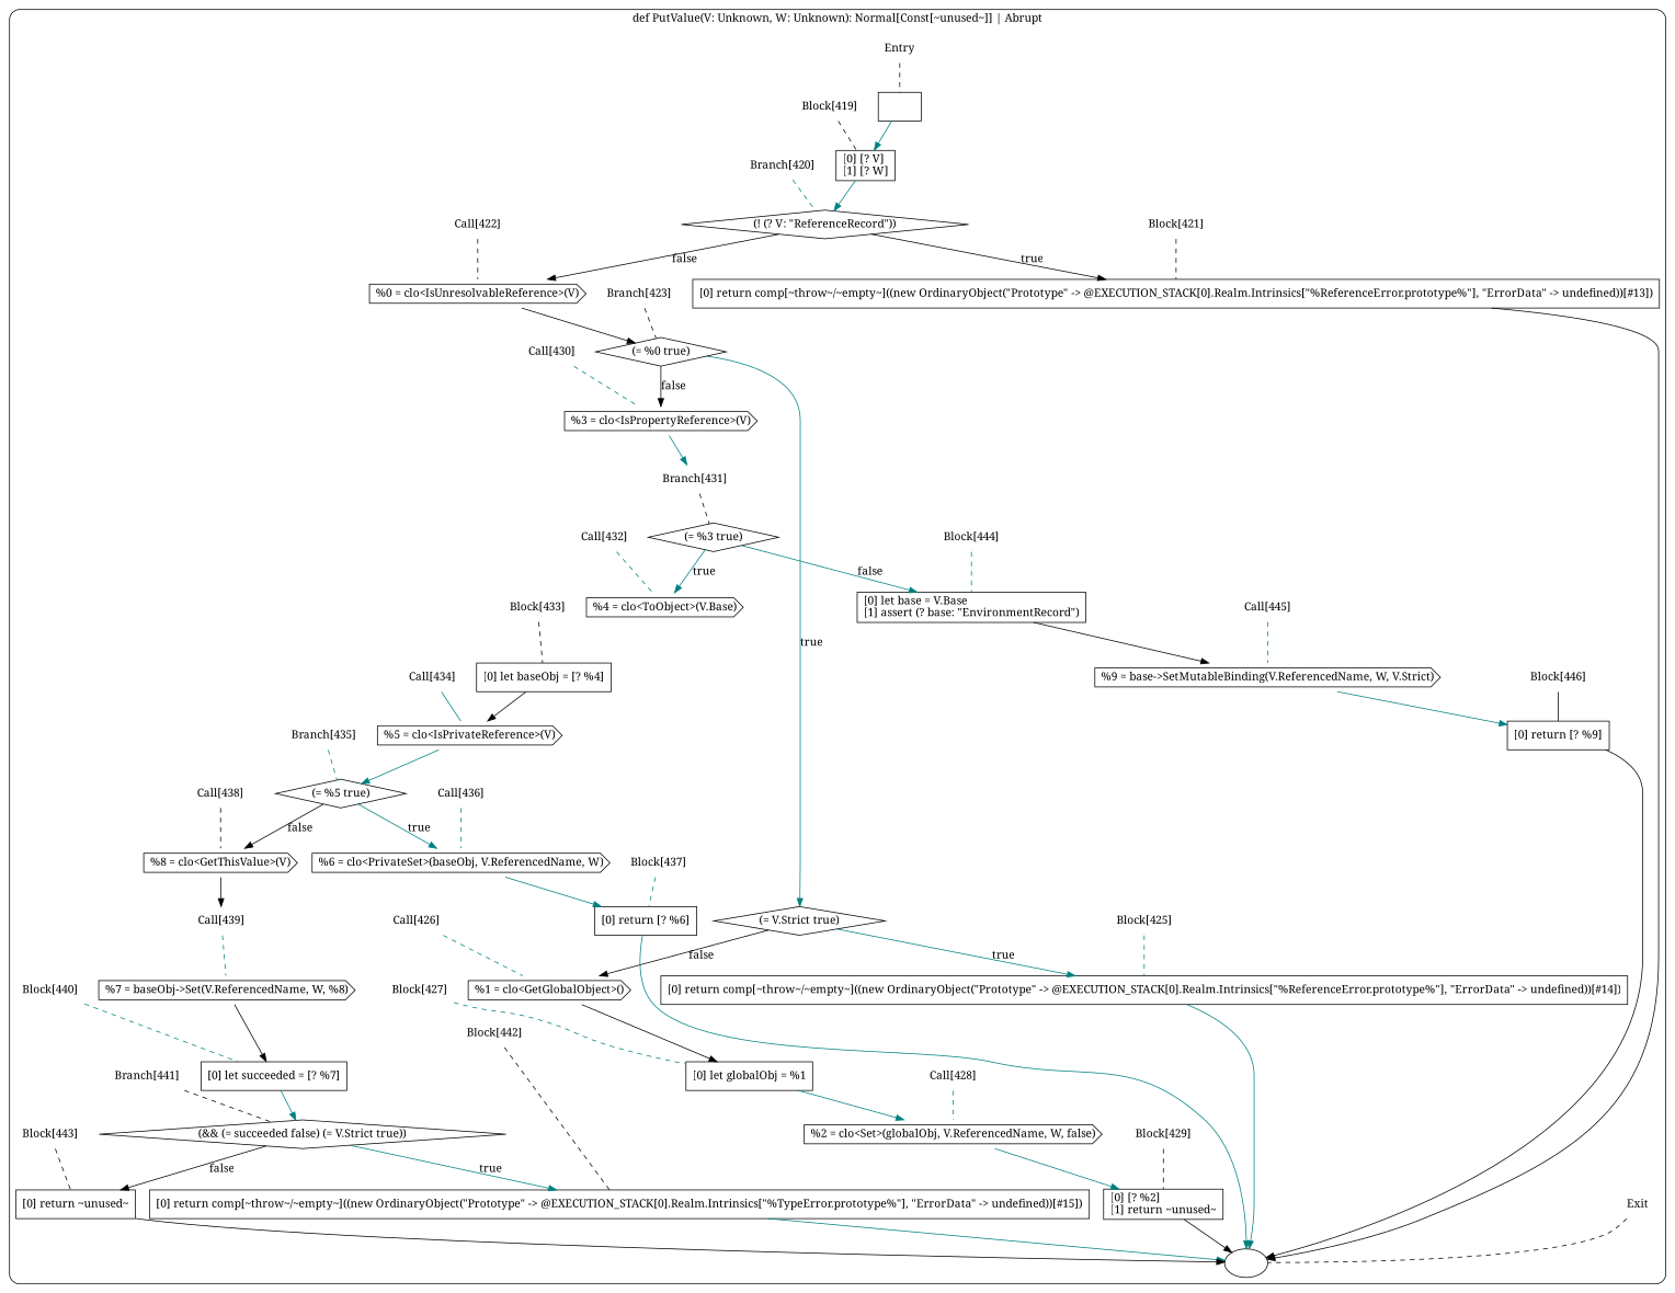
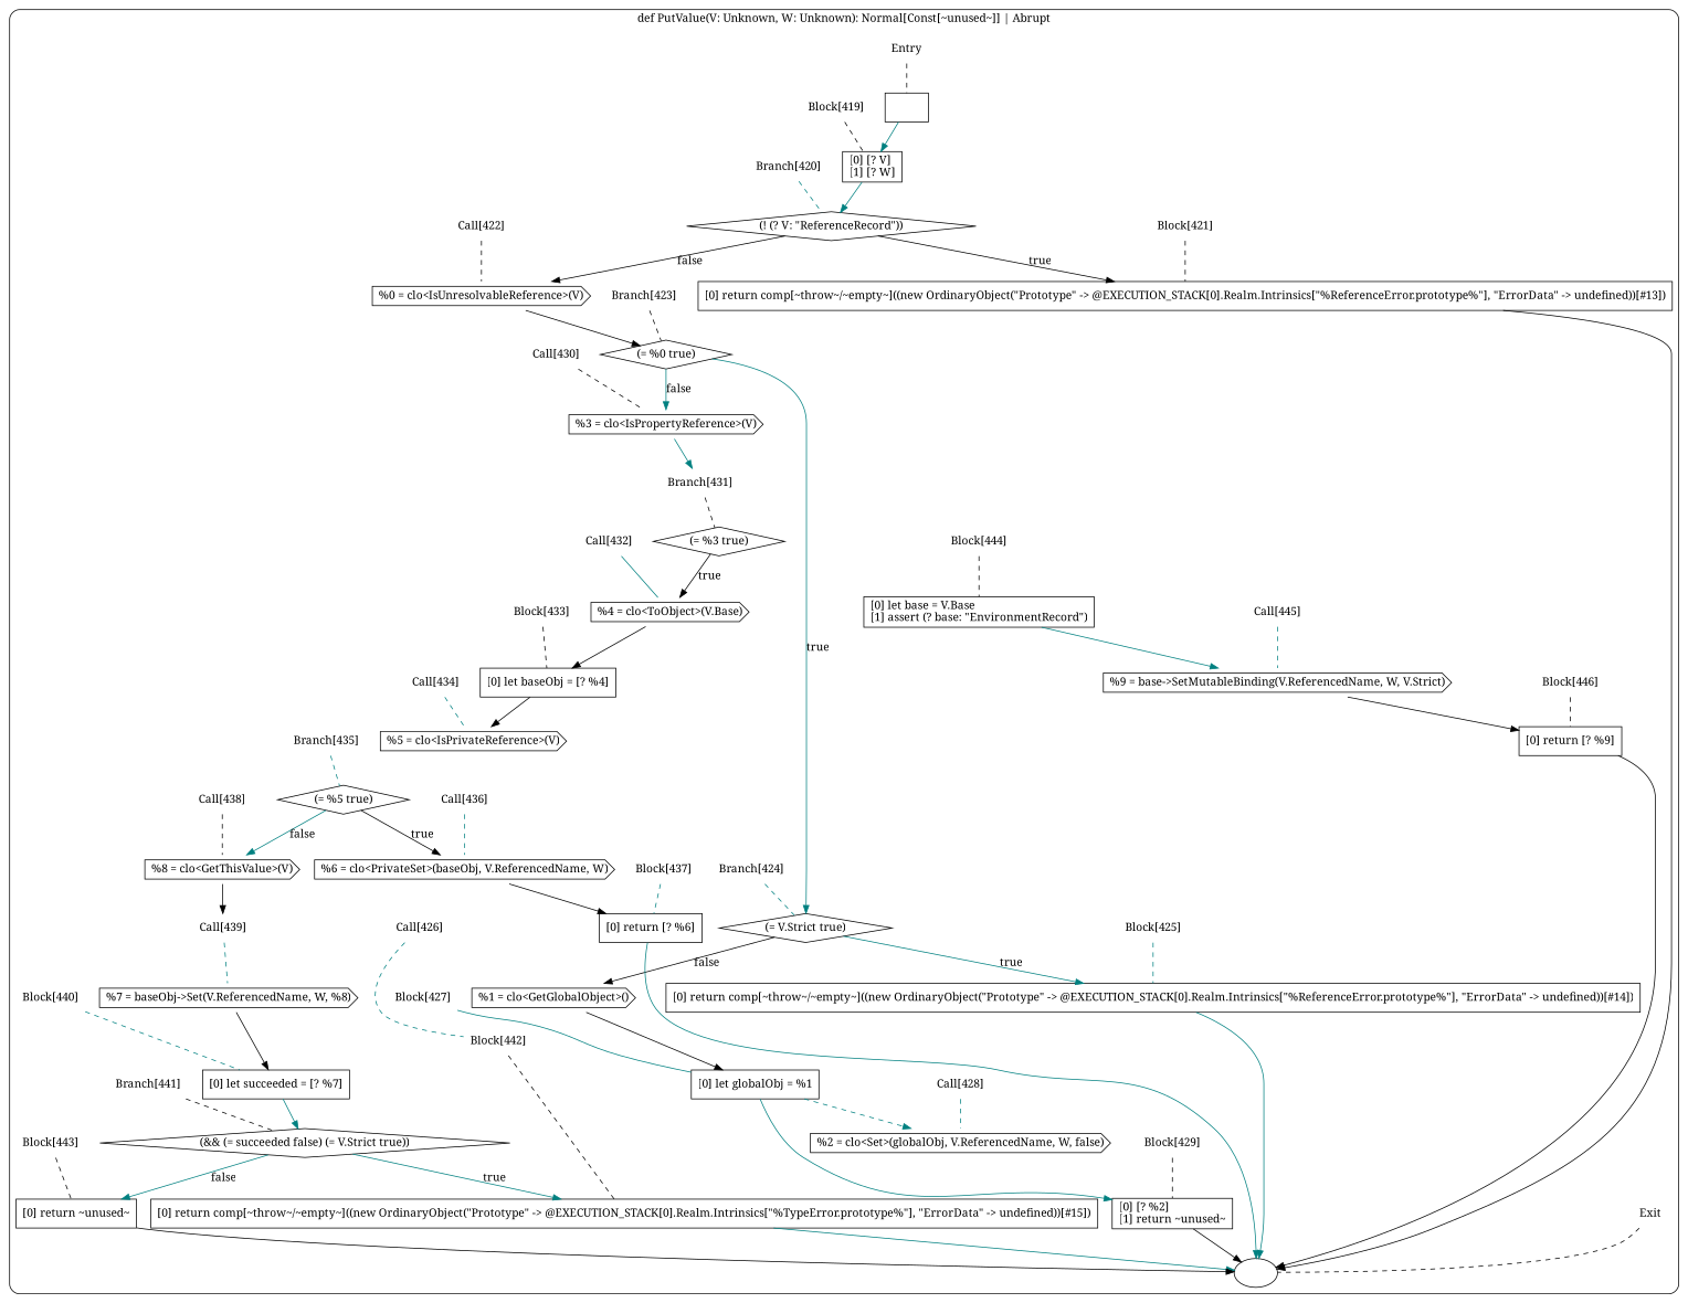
  digraph {
    fontname="Noto Serif"
    node [fontname="Noto Serif" shape=none]
    edge [color=teal fontname="Noto Serif"]
    n1 [label=<<font color="black">Entry</font>>]
    n2 [color=black fillcolor=white label=" " shape=box style=filled]
    n3 [color=black fillcolor=white label=<<font color="black">[0] [? V]<BR ALIGN="LEFT"/>[1] [? W]<BR ALIGN="LEFT"/></font>> shape=box style=filled]
    n4 [color=black fillcolor=white label=<<font color="black">(! (? V: &quot;ReferenceRecord&quot;))</font>> shape=diamond style=filled]
    n5 [label=<<font color="black">Exit</font>>]
    n6 [color=black fillcolor=white label=" " shape=ellipse style=filled]
    n7 [label=<<font color="black">Block[419]</font>>]
    n8 [color=black fillcolor=white label=<<font color="black">[0] return comp[~throw~/~empty~]((new OrdinaryObject(&quot;Prototype&quot; -&gt; @EXECUTION_STACK[0].Realm.Intrinsics[&quot;%ReferenceError.prototype%&quot;], &quot;ErrorData&quot; -&gt; undefined))[#13])<BR ALIGN="LEFT"/></font>> shape=box style=filled]
    n9 [color=black fillcolor=white label=<<font color="black">%0 = clo&lt;IsUnresolvableReference&gt;(V)</font>> shape=cds style=filled]
    n10 [label=<<font color="black">Branch[420]</font>>]
    n11 [color=black fillcolor=white label=<<font color="black">(= %0 true)</font>> shape=diamond style=filled]
    n12 [label=<<font color="black">Block[421]</font>>]
    n13 [label=<<font color="black">Call[422]</font>>]
    n14 [color=black fillcolor=white label=<<font color="black">(= V.Strict true)</font>> shape=diamond style=filled]
    n15 [color=black fillcolor=white label=<<font color="black">%3 = clo&lt;IsPropertyReference&gt;(V)</font>> shape=cds style=filled]
    n16 [label=<<font color="black">Branch[423]</font>>]
    n17 [color=black fillcolor=white label=<<font color="black">[0] return comp[~throw~/~empty~]((new OrdinaryObject(&quot;Prototype&quot; -&gt; @EXECUTION_STACK[0].Realm.Intrinsics[&quot;%ReferenceError.prototype%&quot;], &quot;ErrorData&quot; -&gt; undefined))[#14])<BR ALIGN="LEFT"/></font>> shape=box style=filled]
    n18 [color=black fillcolor=white label=<<font color="black">%1 = clo&lt;GetGlobalObject&gt;()</font>> shape=cds style=filled]
    n19 [color=black fillcolor=white label=<<font color="black">(= %3 true)</font>> shape=diamond style=filled]
+   n20 [label=<<font color="black">Branch[424]</font>>]
    n21 [color=black fillcolor=white label=<<font color="black">[0] let globalObj = %1<BR ALIGN="LEFT"/></font>> shape=box style=filled]
    n22 [label=<<font color="black">Call[430]</font>>]
    n23 [color=black fillcolor=white label=<<font color="black">%4 = clo&lt;ToObject&gt;(V.Base)</font>> shape=cds style=filled]
    n24 [color=black fillcolor=white label=<<font color="black">[0] let base = V.Base<BR ALIGN="LEFT"/>[1] assert (? base: &quot;EnvironmentRecord&quot;)<BR ALIGN="LEFT"/></font>> shape=box style=filled]
    n25 [label=<<font color="black">Block[425]</font>>]
    n26 [label=<<font color="black">Call[426]</font>>]
    n27 [color=black fillcolor=white label=<<font color="black">%2 = clo&lt;Set&gt;(globalObj, V.ReferencedName, W, false)</font>> shape=cds style=filled]
    n28 [label=<<font color="black">Branch[431]</font>>]
    n29 [color=black fillcolor=white label=<<font color="black">[0] let baseObj = [? %4]<BR ALIGN="LEFT"/></font>> shape=box style=filled]
    n30 [color=black fillcolor=white label=<<font color="black">%9 = base-&gt;SetMutableBinding(V.ReferencedName, W, V.Strict)</font>> shape=cds style=filled]
    n31 [label=<<font color="black">Block[427]</font>>]
    n32 [color=black fillcolor=white label=<<font color="black">[0] [? %2]<BR ALIGN="LEFT"/>[1] return ~unused~<BR ALIGN="LEFT"/></font>> shape=box style=filled]
    n33 [label=<<font color="black">Call[432]</font>>]
    n34 [color=black fillcolor=white label=<<font color="black">%5 = clo&lt;IsPrivateReference&gt;(V)</font>> shape=cds style=filled]
    n35 [label=<<font color="black">Block[444]</font>>]
    n36 [color=black fillcolor=white label=<<font color="black">[0] return [? %9]<BR ALIGN="LEFT"/></font>> shape=box style=filled]
    n37 [label=<<font color="black">Call[428]</font>>]
    n38 [label=<<font color="black">Block[433]</font>>]
    n39 [color=black fillcolor=white label=<<font color="black">(= %5 true)</font>> shape=diamond style=filled]
    n40 [label=<<font color="black">Call[445]</font>>]
    n41 [label=<<font color="black">Block[429]</font>>]
    n42 [label=<<font color="black">Call[434]</font>>]
    n43 [color=black fillcolor=white label=<<font color="black">%6 = clo&lt;PrivateSet&gt;(baseObj, V.ReferencedName, W)</font>> shape=cds style=filled]
    n44 [color=black fillcolor=white label=<<font color="black">%8 = clo&lt;GetThisValue&gt;(V)</font>> shape=cds style=filled]
    n45 [label=<<font color="black">Block[446]</font>>]
    n46 [label=<<font color="black">Branch[435]</font>>]
    n47 [color=black fillcolor=white label=<<font color="black">[0] return [? %6]<BR ALIGN="LEFT"/></font>> shape=box style=filled]
    n48 [color=black fillcolor=white label=<<font color="black">%7 = baseObj-&gt;Set(V.ReferencedName, W, %8)</font>> shape=cds style=filled]
    n49 [label=<<font color="black">Call[436]</font>>]
    n50 [label=<<font color="black">Call[438]</font>>]
    n51 [color=black fillcolor=white label=<<font color="black">[0] let succeeded = [? %7]<BR ALIGN="LEFT"/></font>> shape=box style=filled]
    n52 [label=<<font color="black">Block[437]</font>>]
    n53 [label=<<font color="black">Call[439]</font>>]
    n54 [color=black fillcolor=white label=<<font color="black">(&amp;&amp; (= succeeded false) (= V.Strict true))</font>> shape=diamond style=filled]
    n55 [label=<<font color="black">Block[440]</font>>]
    n56 [color=black fillcolor=white label=<<font color="black">[0] return comp[~throw~/~empty~]((new OrdinaryObject(&quot;Prototype&quot; -&gt; @EXECUTION_STACK[0].Realm.Intrinsics[&quot;%TypeError.prototype%&quot;], &quot;ErrorData&quot; -&gt; undefined))[#15])<BR ALIGN="LEFT"/></font>> shape=box style=filled]
    n57 [color=black fillcolor=white label=<<font color="black">[0] return ~unused~<BR ALIGN="LEFT"/></font>> shape=box style=filled]
    n58 [label=<<font color="black">Branch[441]</font>>]
    n59 [label=<<font color="black">Block[442]</font>>]
    n60 [label=<<font color="black">Block[443]</font>>]
    subgraph cluster_1 {
      label="def PutValue(V: Unknown, W: Unknown): Normal[Const[~unused~]] | Abrupt"
      style=rounded
      n1
      n2
      n3
      n4
      n5
      n6
      n7
      n8
      n9
      n10
      n11
      n12
      n13
      n14
      n15
      n16
      n17
      n18
      n19
+     n20
      n21
      n22
      n23
      n24
      n25
      n26
      n27
      n28
      n29
      n30
      n31
      n32
      n33
      n34
      n35
      n36
      n37
      n38
      n39
      n40
      n41
      n42
      n43
      n44
      n45
      n46
      n47
      n48
      n49
      n50
      n51
      n52
      n53
      n54
      n55
      n56
      n57
      n58
      n59
      n60
    }
    n1 -> n2 [arrowhead=none color=black style=dashed]
    n2 -> n3
    n3 -> n4
    n4 -> n8 [color=black label=<<font color="black">true</font>>]
    n4 -> n9 [color=black label=<<font color="black">false</font>>]
    n5 -> n6 [arrowhead=none color=black style=dashed]
    n7 -> n3 [arrowhead=none color=black style=dashed]
    n8 -> n6 [color=black]
    n9 -> n11 [color=black]
    n10 -> n4 [arrowhead=none style=dashed]
    n11 -> n14 [label=<<font color="black">true</font>>]
-   n11 -> n15 [color=black label=<<font color="black">false</font>>]
+   n11 -> n15 [label=<<font color="black">false</font>>]
    n12 -> n8 [arrowhead=none color=black style=dashed]
    n13 -> n9 [arrowhead=none color=black style=dashed]
    n14 -> n17 [label=<<font color="black">true</font>>]
    n14 -> n18 [color=black label=<<font color="black">false</font>>]
    n15 -> n28
    n16 -> n11 [arrowhead=none color=black style=dashed]
    n17 -> n6
    n18 -> n21 [color=black]
-   n19 -> n23 [label=<<font color="black">true</font>>]
-   n19 -> n24 [label=<<font color="black">false</font>>]
-   n21 -> n27
-   n22 -> n15 [arrowhead=none style=dashed]
-   n24 -> n30 [color=black]
+   n19 -> n23 [color=black label=<<font color="black">true</font>>]
+   n20 -> n14 [arrowhead=none style=dashed]
+   n21 -> n27 [style=dashed]
+   n22 -> n15 [arrowhead=none color=black style=dashed]
+   n23 -> n29 [color=black]
+   n24 -> n30
    n25 -> n17 [arrowhead=none style=dashed]
-   n26 -> n18 [arrowhead=none style=dashed]
-   n27 -> n32
+   n26 -> n59 [arrowhead=none style=dashed]
+   n21 -> n32
    n28 -> n19 [arrowhead=none color=black style=dashed]
    n29 -> n34 [color=black]
-   n30 -> n36
-   n31 -> n21 [arrowhead=none style=dashed]
+   n30 -> n36 [color=black]
+   n31 -> n21 [arrowhead=none style=solid]
    n32 -> n6 [color=black]
-   n33 -> n23 [arrowhead=none style=dashed]
-   n34 -> n39
-   n35 -> n24 [arrowhead=none style=dashed]
+   n33 -> n23 [arrowhead=none style=solid]
+   n35 -> n24 [arrowhead=none color=black style=dashed]
    n36 -> n6 [color=black]
    n37 -> n27 [arrowhead=none style=dashed]
    n38 -> n29 [arrowhead=none color=black style=dashed]
-   n39 -> n43 [label=<<font color="black">true</font>>]
-   n39 -> n44 [color=black label=<<font color="black">false</font>>]
+   n39 -> n43 [color=black label=<<font color="black">true</font>>]
+   n39 -> n44 [label=<<font color="black">false</font>>]
    n40 -> n30 [arrowhead=none style=dashed]
    n41 -> n32 [arrowhead=none color=black style=dashed]
-   n42 -> n34 [arrowhead=none style=solid]
-   n43 -> n47
+   n42 -> n34 [arrowhead=none style=dashed]
+   n43 -> n47 [color=black]
    n44 -> n53 [color=black]
-   n45 -> n36 [arrowhead=none color=black style=solid]
+   n45 -> n36 [arrowhead=none color=black style=dashed]
    n46 -> n39 [arrowhead=none style=dashed]
    n47 -> n6
    n48 -> n51 [color=black]
    n49 -> n43 [arrowhead=none style=dashed]
    n50 -> n44 [arrowhead=none color=black style=dashed]
    n51 -> n54
    n52 -> n47 [arrowhead=none style=dashed]
    n53 -> n48 [arrowhead=none style=dashed]
    n54 -> n56 [label=<<font color="black">true</font>>]
-   n54 -> n57 [color=black label=<<font color="black">false</font>>]
+   n54 -> n57 [label=<<font color="black">false</font>>]
    n55 -> n51 [arrowhead=none style=dashed]
    n56 -> n6
    n57 -> n6 [color=black]
    n58 -> n54 [arrowhead=none color=black style=dashed]
    n59 -> n56 [arrowhead=none color=black style=dashed]
    n60 -> n57 [arrowhead=none color=black style=dashed]
  }
